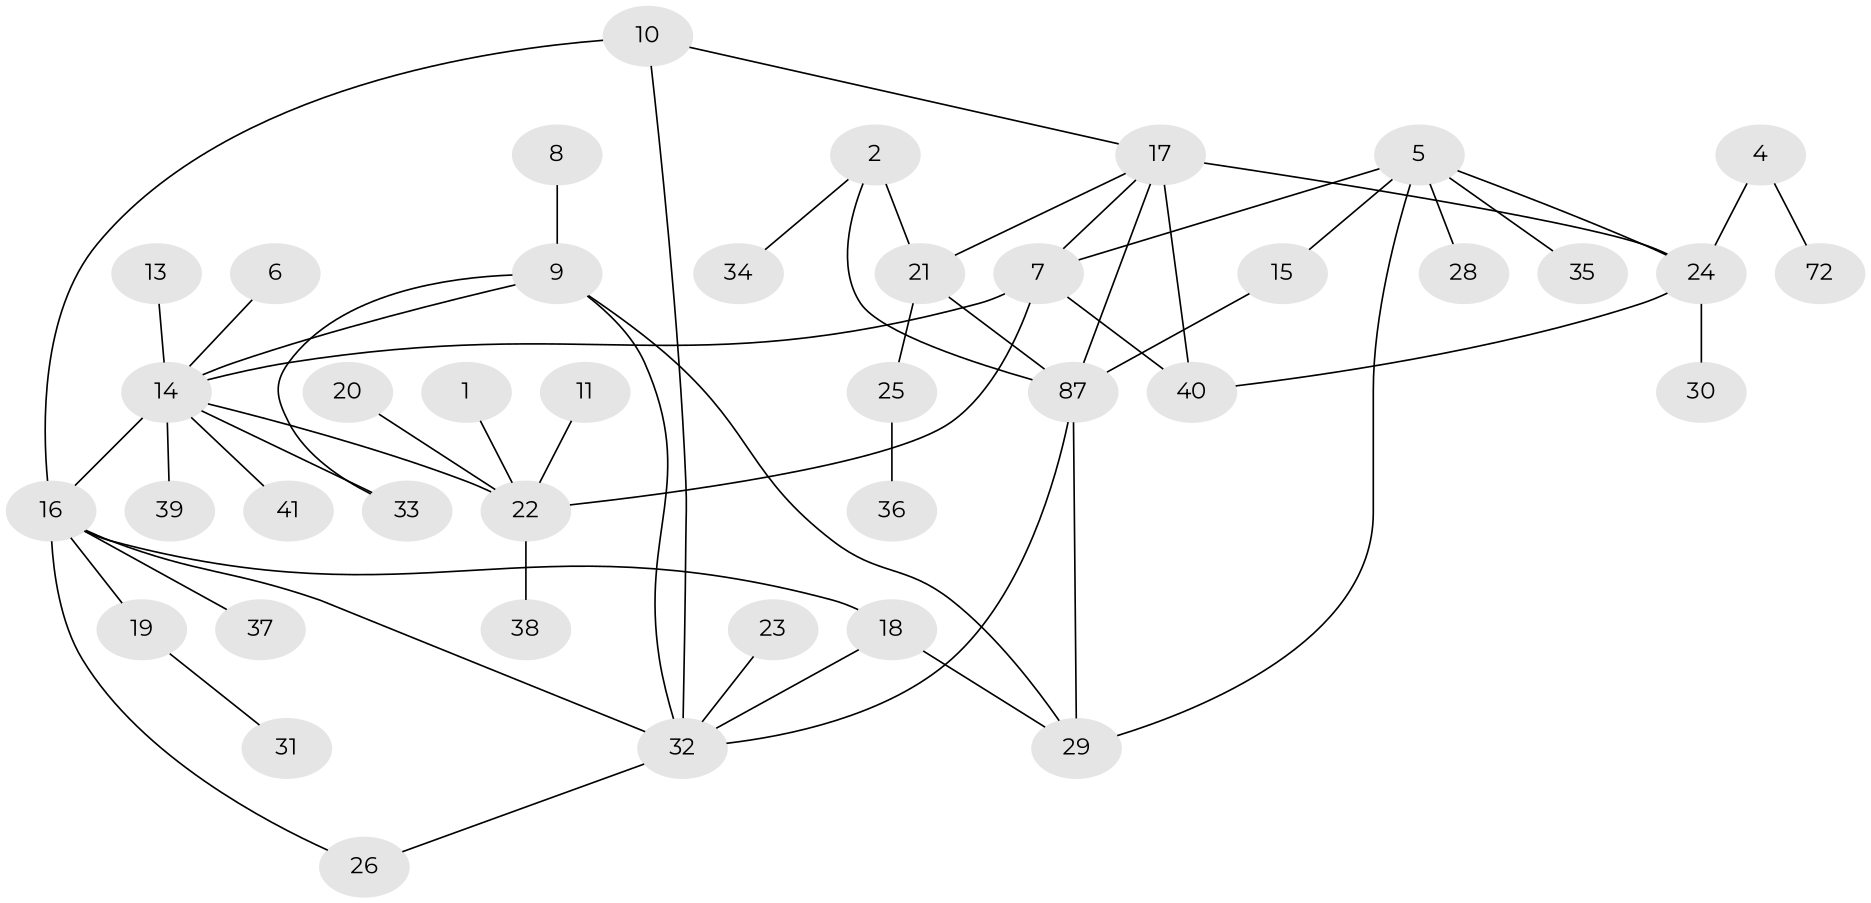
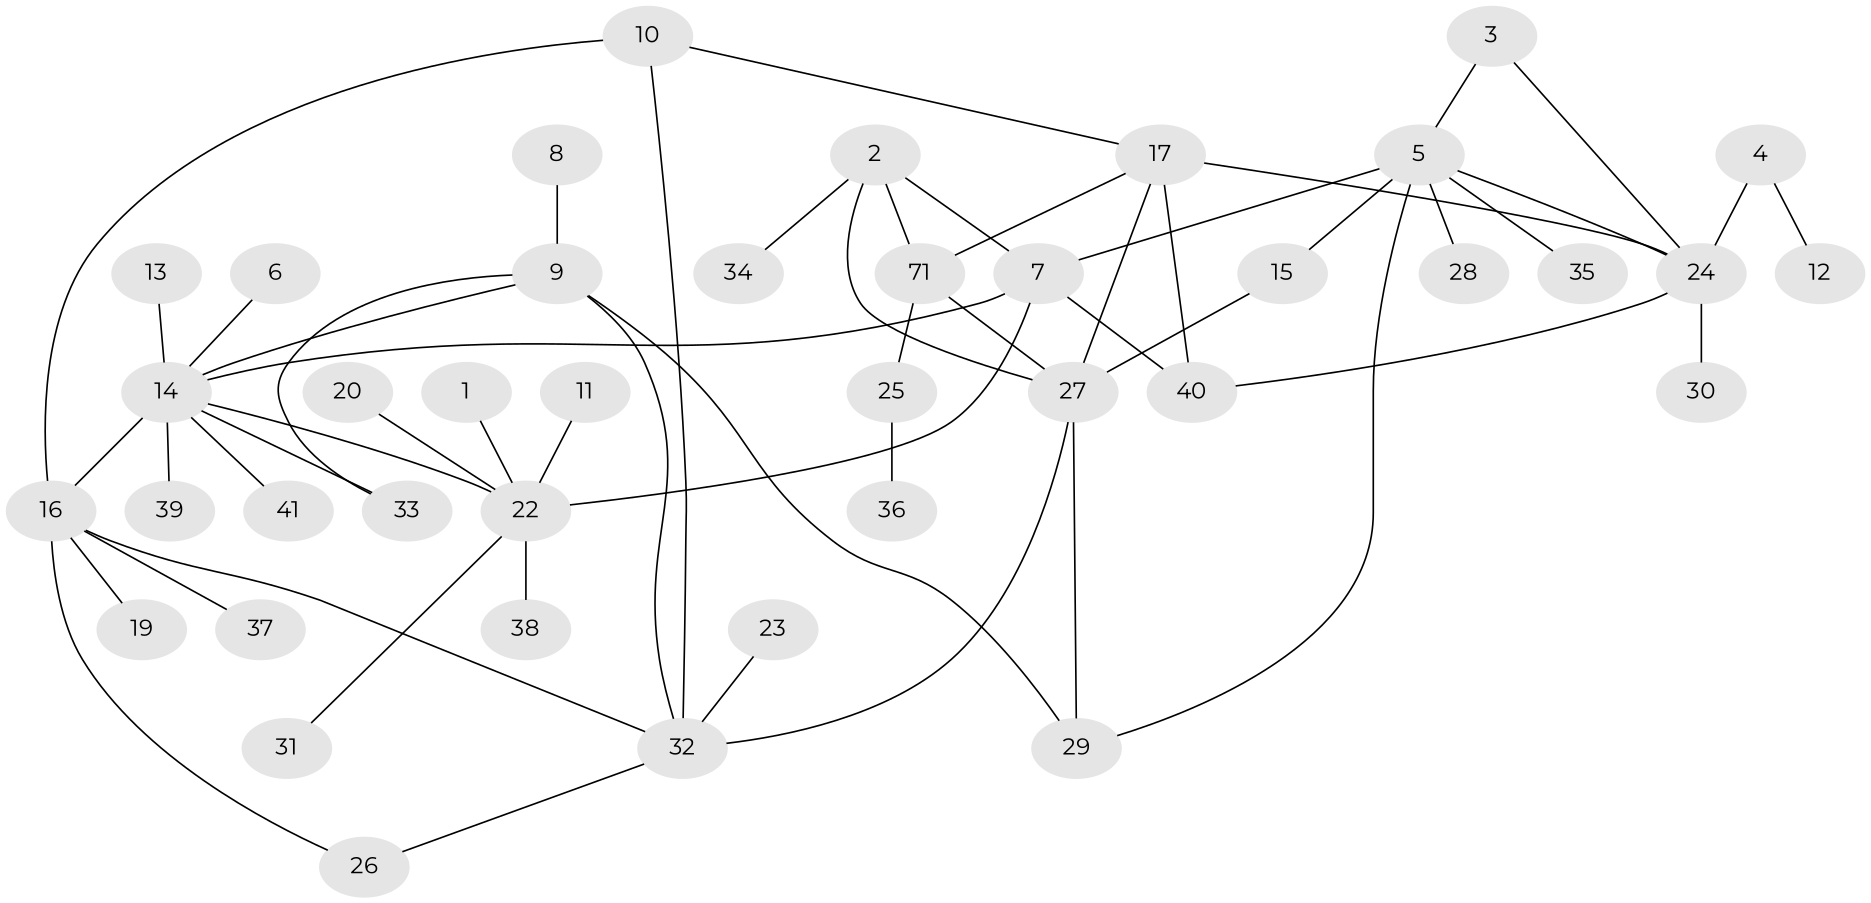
  graph {
    fontname=Montserrat
    node [color=gray90 fontname=Montserrat style=filled]
    edge [fontname=Montserrat weight=1.0]
    1
    22
    38
    2
    7
-   21
-   27 [label=87]
+   21 [label=71]
+   27
    34
    14
    40
    25
    29
    32
+   3
    5
    24
    15
    28
    35
    30
    4
-   12 [label=72]
+   12
    9
    33
    6
    16
    39
    41
    8
    26
    10
    17
-   18
    19
    37
    11
    13
    31
    20
    36
    23
    1 -- 22
    22 -- 38
-   17 -- 7
+   2 -- 7
    2 -- 21 [weight=2.0]
    2 -- 27 [weight=2.0]
    2 -- 34
    7 -- 22 [weight=2.0]
    7 -- 14
    7 -- 40
    21 -- 27
    21 -- 25
    27 -- 29
    27 -- 32
    14 -- 22 [weight=2.0]
    14 -- 33
    14 -- 16
    14 -- 39
    14 -- 41
    25 -- 36
    32 -- 26
+   3 -- 5
+   3 -- 24
    5 -- 7
    5 -- 29 [weight=2.0]
    5 -- 24
    5 -- 15
    5 -- 28
    5 -- 35
    24 -- 40
    24 -- 30
    15 -- 27
    4 -- 24
    4 -- 12
    9 -- 14
    9 -- 29 [weight=2.0]
    9 -- 32
    9 -- 33
    6 -- 14
    16 -- 32
    16 -- 26
-   16 -- 18
    16 -- 19
    16 -- 37
    8 -- 9
    10 -- 32
    10 -- 16
    10 -- 17
    17 -- 21
    17 -- 27
    17 -- 40 [weight=2.0]
    17 -- 24 [weight=2.0]
-   18 -- 29
-   18 -- 32
-   19 -- 31
+   22 -- 31
    11 -- 22
    13 -- 14
    20 -- 22
    23 -- 32
  }
